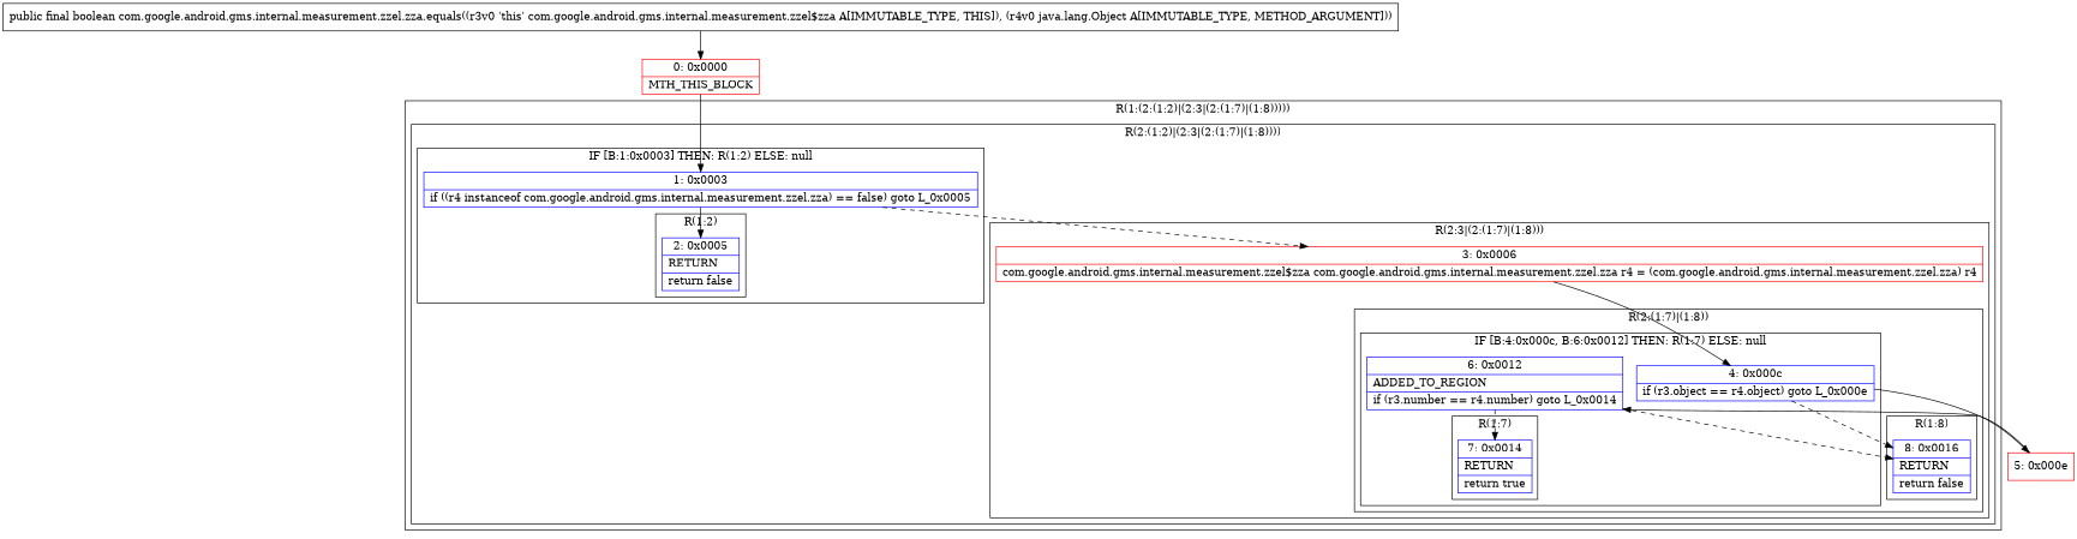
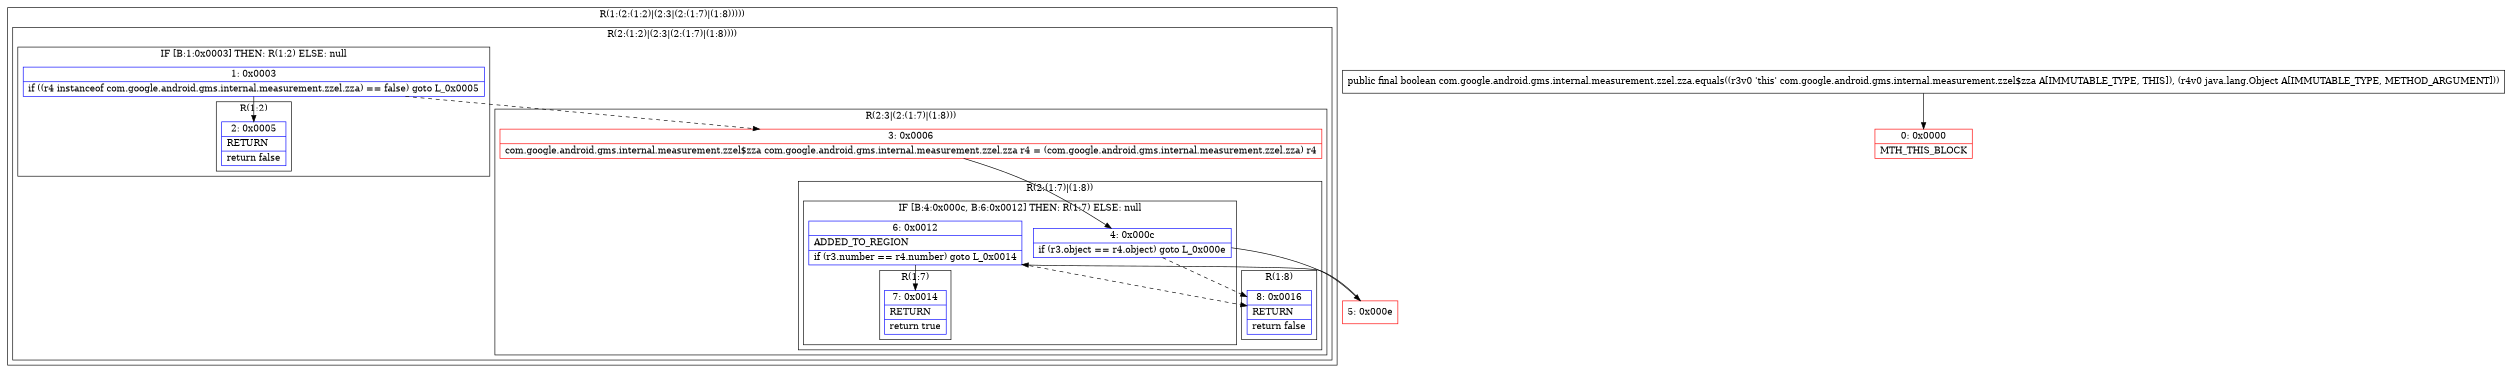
  digraph {
    node [color=blue shape=record]
    n1 [label="{2\:\ 0x0005|RETURN\l|return false\l}"]
    n2 [label="{1\:\ 0x0003|if ((r4 instanceof com.google.android.gms.internal.measurement.zzel.zza) == false) goto L_0x0005\l}"]
    n3 [label="{7\:\ 0x0014|RETURN\l|return true\l}"]
    n4 [label="{4\:\ 0x000c|if (r3.object == r4.object) goto L_0x000e\l}"]
    n5 [label="{6\:\ 0x0012|ADDED_TO_REGION\l|if (r3.number == r4.number) goto L_0x0014\l}"]
    n6 [label="{8\:\ 0x0016|RETURN\l|return false\l}"]
    n7 [color=red label="{3\:\ 0x0006|com.google.android.gms.internal.measurement.zzel$zza com.google.android.gms.internal.measurement.zzel.zza r4 = (com.google.android.gms.internal.measurement.zzel.zza) r4\l}"]
    n8 [color=red label="{5\:\ 0x000e}"]
    n9 [color=red label="{0\:\ 0x0000|MTH_THIS_BLOCK\l}"]
    n10 [label="{public final boolean com.google.android.gms.internal.measurement.zzel.zza.equals((r3v0 'this' com.google.android.gms.internal.measurement.zzel$zza A[IMMUTABLE_TYPE, THIS]), (r4v0 java.lang.Object A[IMMUTABLE_TYPE, METHOD_ARGUMENT])) }" color=""]
    subgraph cluster_1 {
      label="R(1:(2:(1:2)|(2:3|(2:(1:7)|(1:8)))))"
      subgraph cluster_2 {
        label="R(2:(1:2)|(2:3|(2:(1:7)|(1:8))))"
        subgraph cluster_3 {
          label="IF [B:1:0x0003] THEN: R(1:2) ELSE: null"
          n2
          subgraph cluster_4 {
            label="R(1:2)"
            n1
          }
        }
        subgraph cluster_5 {
          label="R(2:3|(2:(1:7)|(1:8)))"
          n7
          subgraph cluster_6 {
            label="R(2:(1:7)|(1:8))"
            subgraph cluster_7 {
              label="IF [B:4:0x000c, B:6:0x0012] THEN: R(1:7) ELSE: null"
              n4
              n5
              subgraph cluster_8 {
                label="R(1:7)"
                n3
              }
            }
            subgraph cluster_9 {
              label="R(1:8)"
              n6
            }
          }
        }
      }
    }
    n2 -> n1
    n2 -> n7 [style=dashed]
    n4 -> n6 [style=dashed]
    n4 -> n8
-   n5 -> n3 [style=dashed]
+   n5 -> n3
    n5 -> n6 [style=dashed]
    n7 -> n4
    n8 -> n5
-   n9 -> n2
    n10 -> n9
  }
